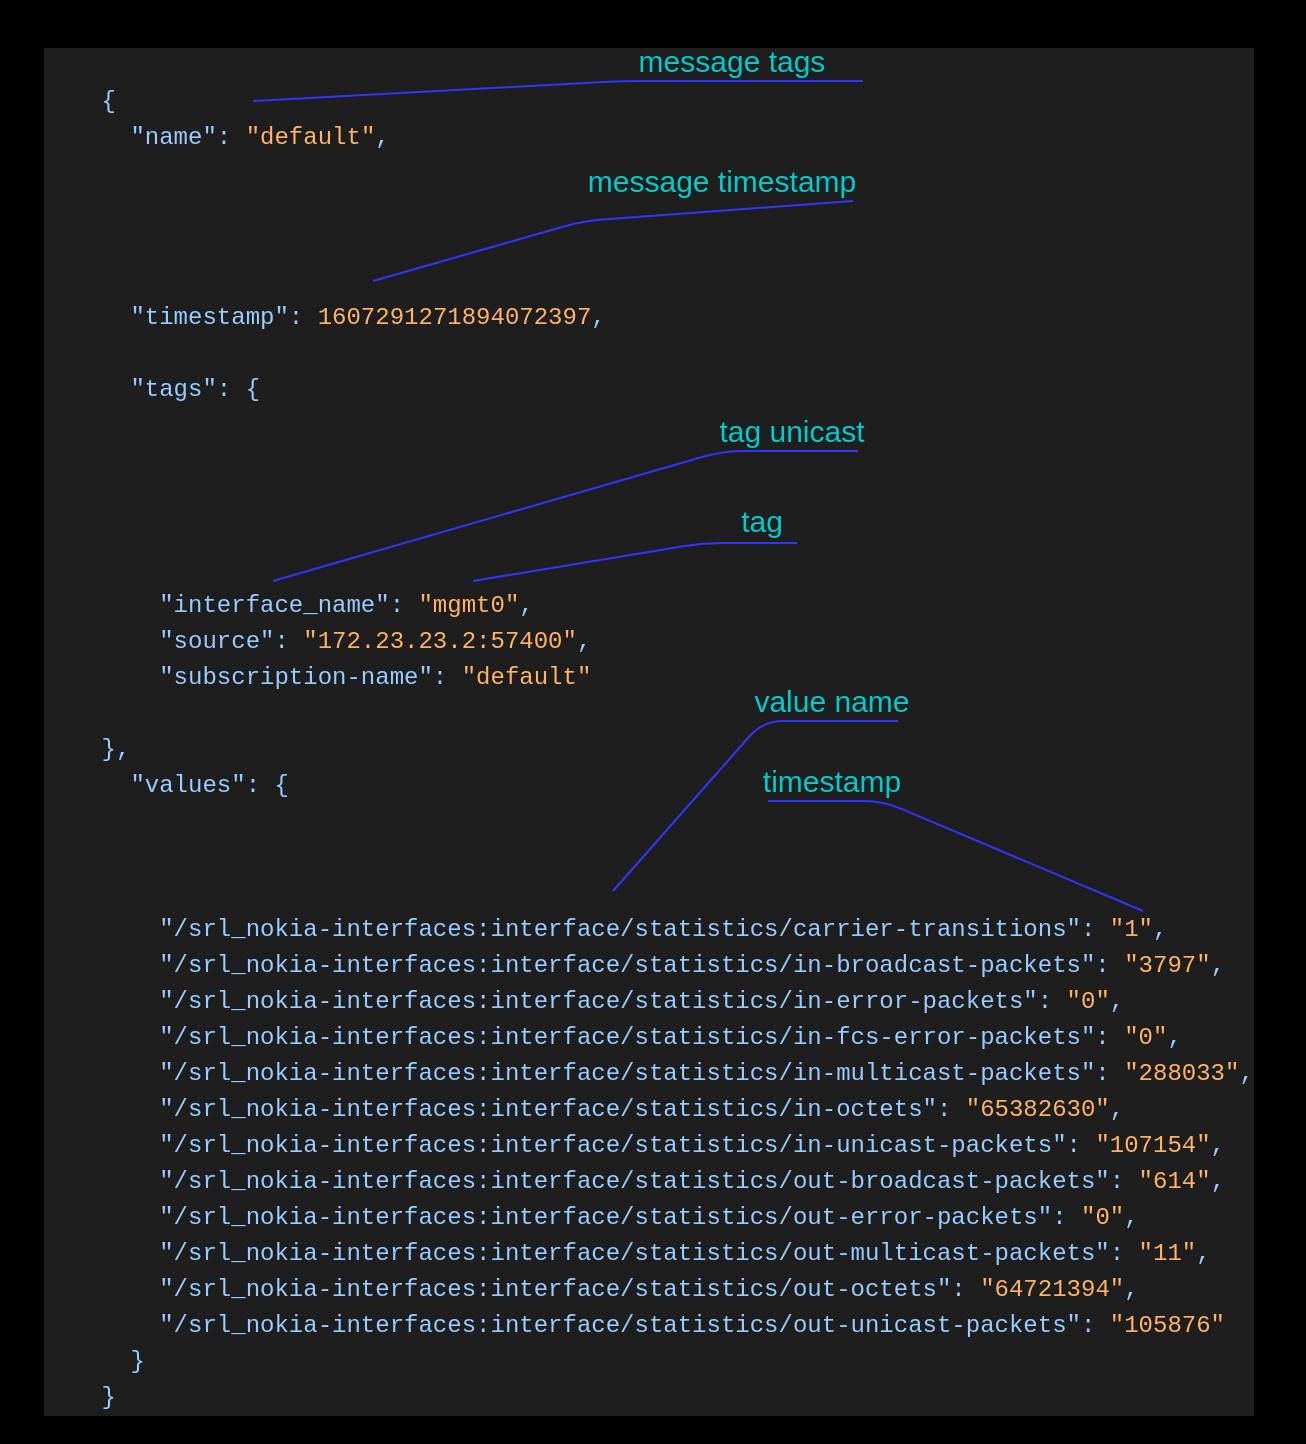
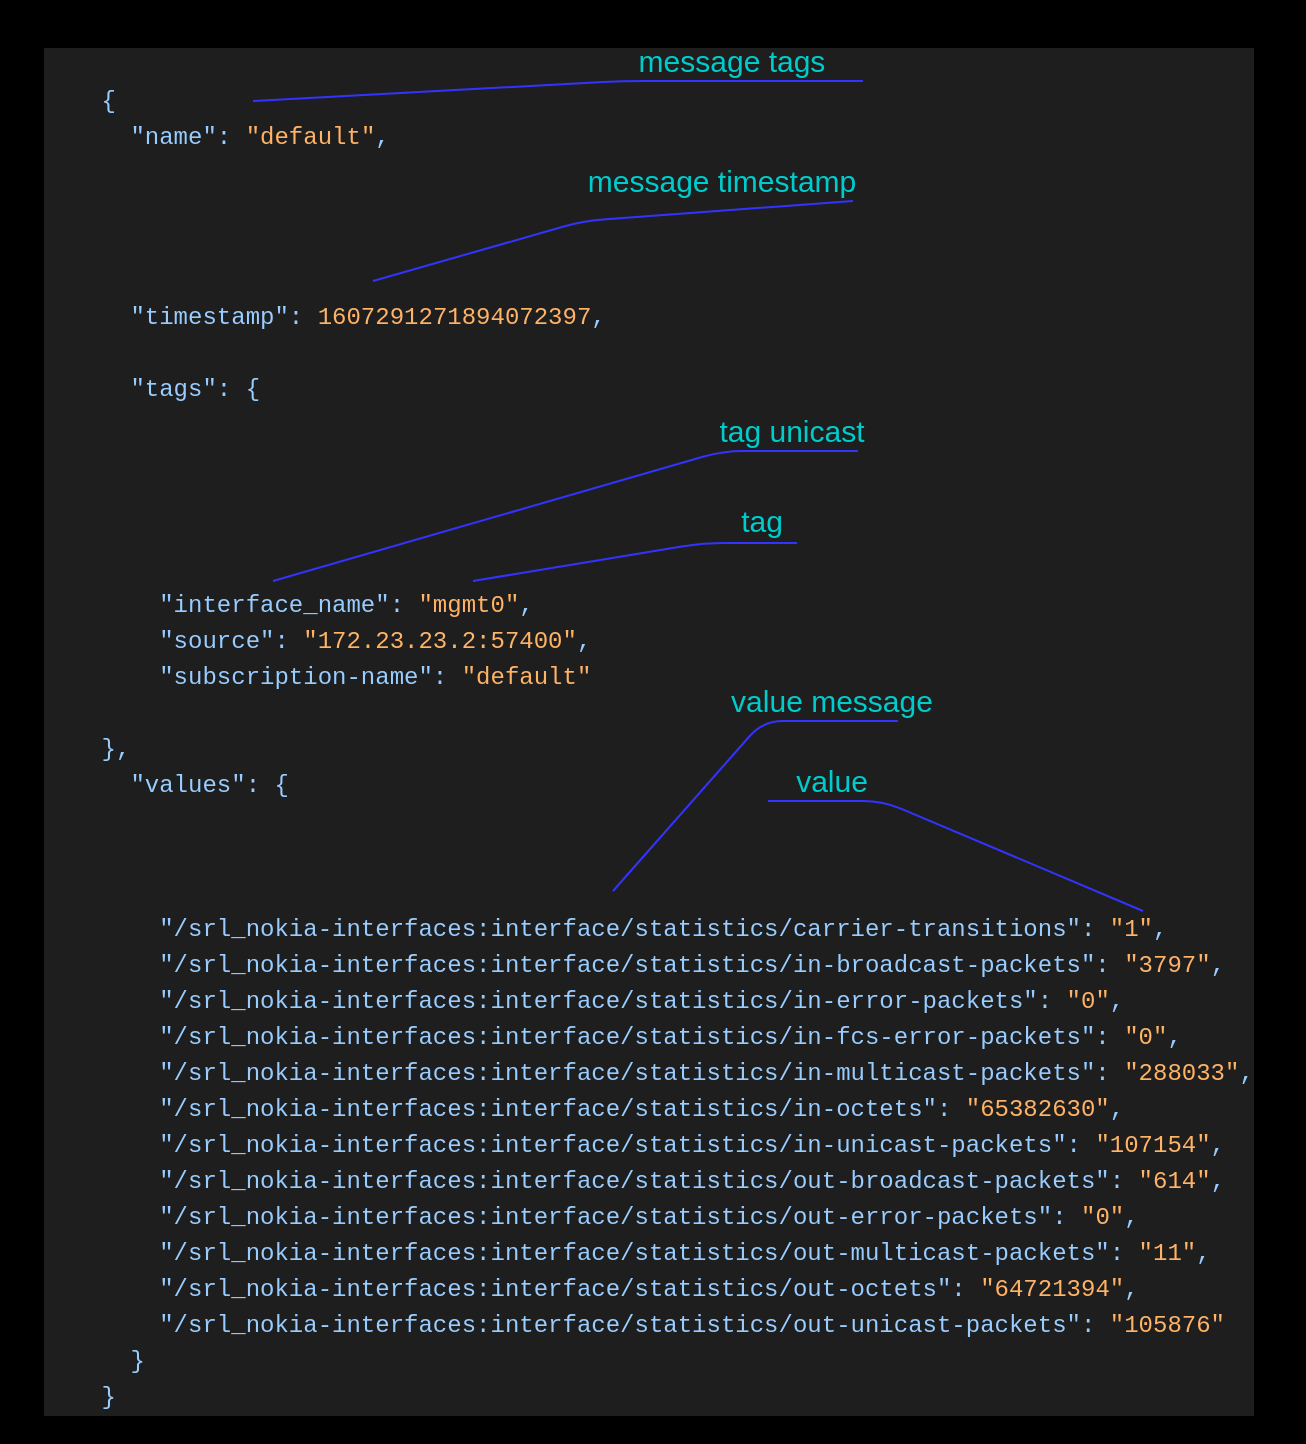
  <mxCell id="0" />
  <mxCell id="1" parent="0" />
  <mxCell id="2" value="&lt;div style=&quot;background-color: rgb(30 , 30 , 30) ; font-family: &amp;#34;menlo&amp;#34; , &amp;#34;monaco&amp;#34; , &amp;#34;courier new&amp;#34; , monospace ; line-height: 18px&quot;&gt;&lt;div&gt;&lt;font color=&quot;#99ccff&quot;&gt;&amp;nbsp; &amp;nbsp;&amp;nbsp;&lt;/font&gt;&lt;/div&gt;&lt;div&gt;&lt;font color=&quot;#99ccff&quot;&gt;&amp;nbsp; &amp;nbsp; {&lt;/font&gt;&lt;/div&gt;&lt;div&gt;&lt;font color=&quot;#99ccff&quot;&gt;&amp;nbsp; &amp;nbsp; &amp;nbsp; &quot;name&quot;: &lt;/font&gt;&lt;font color=&quot;#ffb366&quot;&gt;&quot;default&quot;&lt;/font&gt;&lt;font color=&quot;#99ccff&quot;&gt;,&lt;/font&gt;&lt;/div&gt;&lt;div&gt;&lt;font color=&quot;#99ccff&quot;&gt;&lt;br&gt;&lt;/font&gt;&lt;/div&gt;&lt;div&gt;&lt;font color=&quot;#99ccff&quot;&gt;&lt;br&gt;&lt;/font&gt;&lt;/div&gt;&lt;div&gt;&lt;font color=&quot;#99ccff&quot;&gt;&lt;br&gt;&lt;/font&gt;&lt;/div&gt;&lt;div&gt;&lt;font color=&quot;#99ccff&quot;&gt;&lt;br&gt;&lt;/font&gt;&lt;/div&gt;&lt;div&gt;&lt;font color=&quot;#99ccff&quot;&gt;&amp;nbsp; &amp;nbsp; &amp;nbsp; &quot;timestamp&quot;: &lt;/font&gt;&lt;font color=&quot;#ffb366&quot;&gt;1607291271894072397&lt;/font&gt;&lt;font color=&quot;#99ccff&quot;&gt;,&lt;/font&gt;&lt;/div&gt;&lt;div&gt;&lt;font color=&quot;#99ccff&quot;&gt;&lt;br&gt;&lt;/font&gt;&lt;/div&gt;&lt;div&gt;&lt;font color=&quot;#99ccff&quot;&gt;&amp;nbsp; &amp;nbsp; &amp;nbsp; &quot;tags&quot;: {&lt;/font&gt;&lt;/div&gt;&lt;div&gt;&lt;font color=&quot;#99ccff&quot;&gt;&lt;br&gt;&lt;/font&gt;&lt;/div&gt;&lt;div&gt;&lt;font color=&quot;#99ccff&quot;&gt;&lt;br&gt;&lt;/font&gt;&lt;/div&gt;&lt;div&gt;&lt;font color=&quot;#99ccff&quot;&gt;&lt;br&gt;&lt;/font&gt;&lt;/div&gt;&lt;div&gt;&lt;font color=&quot;#99ccff&quot;&gt;&lt;br&gt;&lt;/font&gt;&lt;/div&gt;&lt;div&gt;&lt;font color=&quot;#99ccff&quot;&gt;&lt;br&gt;&lt;/font&gt;&lt;/div&gt;&lt;div&gt;&lt;font color=&quot;#99ccff&quot;&gt;&amp;nbsp; &amp;nbsp; &amp;nbsp; &amp;nbsp; &quot;interface_name&quot;: &lt;/font&gt;&lt;font color=&quot;#ffb366&quot;&gt;&quot;mgmt0&quot;&lt;/font&gt;&lt;font color=&quot;#99ccff&quot;&gt;,&lt;/font&gt;&lt;/div&gt;&lt;div&gt;&lt;font color=&quot;#99ccff&quot;&gt;&amp;nbsp; &amp;nbsp; &amp;nbsp; &amp;nbsp; &quot;source&quot;: &lt;/font&gt;&lt;font color=&quot;#ffb366&quot;&gt;&quot;172.23.23.2:57400&quot;&lt;/font&gt;&lt;font color=&quot;#99ccff&quot;&gt;,&lt;/font&gt;&lt;/div&gt;&lt;div&gt;&lt;font color=&quot;#99ccff&quot;&gt;&amp;nbsp; &amp;nbsp; &amp;nbsp; &amp;nbsp; &quot;subscription-name&quot;: &lt;/font&gt;&lt;font color=&quot;#ffb366&quot;&gt;&quot;default&quot;&lt;/font&gt;&lt;/div&gt;&lt;div&gt;&lt;font color=&quot;#99ccff&quot;&gt;&lt;br&gt;&lt;/font&gt;&lt;/div&gt;&lt;div&gt;&lt;font color=&quot;#99ccff&quot;&gt;&amp;nbsp; &amp;nbsp; },&lt;/font&gt;&lt;/div&gt;&lt;div&gt;&lt;font color=&quot;#99ccff&quot;&gt;&amp;nbsp; &amp;nbsp; &amp;nbsp; &quot;values&quot;: {&lt;/font&gt;&lt;/div&gt;&lt;div&gt;&lt;font color=&quot;#99ccff&quot;&gt;&lt;br&gt;&lt;/font&gt;&lt;/div&gt;&lt;div&gt;&lt;font color=&quot;#99ccff&quot;&gt;&lt;br&gt;&lt;/font&gt;&lt;/div&gt;&lt;div&gt;&lt;font color=&quot;#99ccff&quot;&gt;&lt;br&gt;&lt;/font&gt;&lt;/div&gt;&lt;div&gt;&lt;font color=&quot;#99ccff&quot;&gt;&amp;nbsp; &amp;nbsp; &amp;nbsp; &amp;nbsp; &quot;/srl_nokia-interfaces:interface/statistics/carrier-transitions&quot;: &lt;/font&gt;&lt;font color=&quot;#ffb366&quot;&gt;&quot;1&quot;&lt;/font&gt;&lt;font color=&quot;#99ccff&quot;&gt;,&lt;/font&gt;&lt;/div&gt;&lt;div&gt;&lt;font color=&quot;#99ccff&quot;&gt;&amp;nbsp; &amp;nbsp; &amp;nbsp; &amp;nbsp; &quot;/srl_nokia-interfaces:interface/statistics/in-broadcast-packets&quot;: &lt;/font&gt;&lt;font color=&quot;#ffb366&quot;&gt;&quot;3797&quot;&lt;/font&gt;&lt;font color=&quot;#99ccff&quot;&gt;,&lt;/font&gt;&lt;/div&gt;&lt;div&gt;&lt;font color=&quot;#99ccff&quot;&gt;&amp;nbsp; &amp;nbsp; &amp;nbsp; &amp;nbsp; &quot;/srl_nokia-interfaces:interface/statistics/in-error-packets&quot;:&lt;/font&gt;&lt;font color=&quot;#ffb366&quot;&gt; &quot;0&quot;&lt;/font&gt;&lt;font color=&quot;#99ccff&quot;&gt;,&lt;/font&gt;&lt;/div&gt;&lt;div&gt;&lt;font color=&quot;#99ccff&quot;&gt;&amp;nbsp; &amp;nbsp; &amp;nbsp; &amp;nbsp; &quot;/srl_nokia-interfaces:interface/statistics/in-fcs-error-packets&quot;: &lt;/font&gt;&lt;font color=&quot;#ffb366&quot;&gt;&quot;0&quot;&lt;/font&gt;&lt;font color=&quot;#99ccff&quot;&gt;,&lt;/font&gt;&lt;/div&gt;&lt;div&gt;&lt;font color=&quot;#99ccff&quot;&gt;&amp;nbsp; &amp;nbsp; &amp;nbsp; &amp;nbsp; &quot;/srl_nokia-interfaces:interface/statistics/in-multicast-packets&quot;: &lt;/font&gt;&lt;font color=&quot;#ffb366&quot;&gt;&quot;288033&quot;&lt;/font&gt;&lt;font color=&quot;#99ccff&quot;&gt;,&lt;/font&gt;&lt;/div&gt;&lt;div&gt;&lt;font color=&quot;#99ccff&quot;&gt;&amp;nbsp; &amp;nbsp; &amp;nbsp; &amp;nbsp; &quot;/srl_nokia-interfaces:interface/statistics/in-octets&quot;: &lt;/font&gt;&lt;font color=&quot;#ffb366&quot;&gt;&quot;65382630&quot;&lt;/font&gt;&lt;font color=&quot;#99ccff&quot;&gt;,&lt;/font&gt;&lt;/div&gt;&lt;div&gt;&lt;font color=&quot;#99ccff&quot;&gt;&amp;nbsp; &amp;nbsp; &amp;nbsp; &amp;nbsp; &quot;/srl_nokia-interfaces:interface/statistics/in-unicast-packets&quot;: &lt;/font&gt;&lt;font color=&quot;#ffb366&quot;&gt;&quot;107154&quot;&lt;/font&gt;&lt;font color=&quot;#99ccff&quot;&gt;,&lt;/font&gt;&lt;/div&gt;&lt;div&gt;&lt;font color=&quot;#99ccff&quot;&gt;&amp;nbsp; &amp;nbsp; &amp;nbsp; &amp;nbsp; &quot;/srl_nokia-interfaces:interface/statistics/out-broadcast-packets&quot;: &lt;/font&gt;&lt;font color=&quot;#ffb366&quot;&gt;&quot;614&quot;&lt;/font&gt;&lt;font color=&quot;#99ccff&quot;&gt;,&lt;/font&gt;&lt;/div&gt;&lt;div&gt;&lt;font color=&quot;#99ccff&quot;&gt;&amp;nbsp; &amp;nbsp; &amp;nbsp; &amp;nbsp; &quot;/srl_nokia-interfaces:interface/statistics/out-error-packets&quot;:&lt;/font&gt;&lt;font color=&quot;#ffb366&quot;&gt; &quot;0&quot;&lt;/font&gt;&lt;font color=&quot;#99ccff&quot;&gt;,&lt;/font&gt;&lt;/div&gt;&lt;div&gt;&lt;font color=&quot;#99ccff&quot;&gt;&amp;nbsp; &amp;nbsp; &amp;nbsp; &amp;nbsp; &quot;/srl_nokia-interfaces:interface/statistics/out-multicast-packets&quot;: &lt;/font&gt;&lt;font color=&quot;#ffb366&quot;&gt;&quot;11&quot;&lt;/font&gt;&lt;font color=&quot;#99ccff&quot;&gt;,&lt;/font&gt;&lt;/div&gt;&lt;div&gt;&lt;font color=&quot;#99ccff&quot;&gt;&amp;nbsp; &amp;nbsp; &amp;nbsp; &amp;nbsp; &quot;/srl_nokia-interfaces:interface/statistics/out-octets&quot;: &lt;/font&gt;&lt;font color=&quot;#ffb366&quot;&gt;&quot;64721394&quot;&lt;/font&gt;&lt;font color=&quot;#99ccff&quot;&gt;,&lt;/font&gt;&lt;/div&gt;&lt;div&gt;&lt;font color=&quot;#99ccff&quot;&gt;&amp;nbsp; &amp;nbsp; &amp;nbsp; &amp;nbsp; &quot;/srl_nokia-interfaces:interface/statistics/out-unicast-packets&quot;: &lt;/font&gt;&lt;font color=&quot;#ffb366&quot;&gt;&quot;105876&quot;&lt;/font&gt;&lt;/div&gt;&lt;div&gt;&lt;font color=&quot;#99ccff&quot;&gt;&amp;nbsp; &amp;nbsp; &amp;nbsp; }&lt;/font&gt;&lt;/div&gt;&lt;div&gt;&lt;font color=&quot;#99ccff&quot;&gt;&amp;nbsp; &amp;nbsp; }&lt;/font&gt;&lt;/div&gt;&lt;/div&gt;" style="text;html=1;strokeColor=none;fillColor=none;align=left;verticalAlign=middle;whiteSpace=wrap;rounded=0;" parent="1" vertex="1"><mxGeometry x="20" y="30" width="611" height="670" as="geometry" /></mxCell>
  <mxCell id="3" value="&lt;font style=&quot;font-size: 15px&quot; color=&quot;#00cccc&quot;&gt;message tags&lt;/font&gt;" style="text;html=1;strokeColor=none;fillColor=none;align=center;verticalAlign=middle;whiteSpace=wrap;rounded=0;" vertex="1" parent="1"><mxGeometry x="301" y="20" width="130" height="20" as="geometry" /></mxCell>
  <mxCell id="4" value="&lt;font style=&quot;font-size: 15px&quot; color=&quot;#00cccc&quot;&gt;tag unicast&lt;/font&gt;" style="text;html=1;strokeColor=none;fillColor=none;align=center;verticalAlign=middle;whiteSpace=wrap;rounded=0;" vertex="1" parent="1"><mxGeometry x="331" y="205" width="130" height="20" as="geometry" /></mxCell>
  <mxCell id="5" value="&lt;span style=&quot;font-size: 15px&quot;&gt;&lt;font color=&quot;#00cccc&quot;&gt;tag&lt;/font&gt;&lt;/span&gt;" style="text;html=1;strokeColor=none;fillColor=none;align=center;verticalAlign=middle;whiteSpace=wrap;rounded=0;" vertex="1" parent="1"><mxGeometry x="341" y="250" width="80" height="20" as="geometry" /></mxCell>
  <mxCell id="6" value="&lt;span style=&quot;color: rgb(0 , 204 , 204) ; font-size: 15px&quot;&gt;message&lt;/span&gt;&lt;font style=&quot;font-size: 15px&quot; color=&quot;#00cccc&quot;&gt;&amp;nbsp;timestamp&lt;/font&gt;" style="text;html=1;strokeColor=none;fillColor=none;align=center;verticalAlign=middle;whiteSpace=wrap;rounded=0;" vertex="1" parent="1"><mxGeometry x="296" y="80" width="130" height="20" as="geometry" /></mxCell>
- <mxCell id="7" value="&lt;font style=&quot;font-size: 15px&quot; color=&quot;#00cccc&quot;&gt;value name&lt;/font&gt;" style="text;html=1;strokeColor=none;fillColor=none;align=center;verticalAlign=middle;whiteSpace=wrap;rounded=0;" vertex="1" parent="1"><mxGeometry x="351" y="340" width="130" height="20" as="geometry" /></mxCell>
- <mxCell id="8" value="&lt;span style=&quot;font-size: 15px&quot;&gt;&lt;font color=&quot;#00cccc&quot;&gt;timestamp&lt;/font&gt;&lt;/span&gt;" style="text;html=1;strokeColor=none;fillColor=none;align=center;verticalAlign=middle;whiteSpace=wrap;rounded=0;" vertex="1" parent="1"><mxGeometry x="351" y="380" width="130" height="20" as="geometry" /></mxCell>
+ <mxCell id="7" value="&lt;font style=&quot;font-size: 15px&quot; color=&quot;#00cccc&quot;&gt;value message&lt;/font&gt;" style="text;html=1;strokeColor=none;fillColor=none;align=center;verticalAlign=middle;whiteSpace=wrap;rounded=0;" vertex="1" parent="1"><mxGeometry x="351" y="340" width="130" height="20" as="geometry" /></mxCell>
+ <mxCell id="8" value="&lt;span style=&quot;font-size: 15px&quot;&gt;&lt;font color=&quot;#00cccc&quot;&gt;value&lt;/font&gt;&lt;/span&gt;" style="text;html=1;strokeColor=none;fillColor=none;align=center;verticalAlign=middle;whiteSpace=wrap;rounded=0;" vertex="1" parent="1"><mxGeometry x="351" y="380" width="130" height="20" as="geometry" /></mxCell>
  <mxCell id="9" value="" style="endArrow=none;html=1;strokeColor=#3333FF;entryX=0.5;entryY=0;entryDx=0;entryDy=0;exitX=1;exitY=1;exitDx=0;exitDy=0;" edge="1" parent="1" source="6"><mxGeometry width="50" height="50" relative="1" as="geometry"><mxPoint x="361" y="310" as="sourcePoint" /><mxPoint x="186" y="140" as="targetPoint" /><Array as="points"><mxPoint x="291" y="110" /></Array></mxGeometry></mxCell>
  <mxCell id="10" value="" style="endArrow=none;html=1;strokeColor=#3333FF;exitX=0.5;exitY=0;exitDx=0;exitDy=0;entryX=1;entryY=1;entryDx=0;entryDy=0;" edge="1" parent="1" target="3"><mxGeometry width="50" height="50" relative="1" as="geometry"><mxPoint x="126" y="50" as="sourcePoint" /><mxPoint x="411" y="260" as="targetPoint" /><Array as="points"><mxPoint x="311" y="40" /></Array></mxGeometry></mxCell>
  <mxCell id="11" value="" style="endArrow=none;html=1;strokeColor=#3333FF;entryX=0.75;entryY=1;entryDx=0;entryDy=0;exitX=0.5;exitY=0;exitDx=0;exitDy=0;" edge="1" parent="1" target="4"><mxGeometry width="50" height="50" relative="1" as="geometry"><mxPoint x="136" y="290" as="sourcePoint" /><mxPoint x="411" y="260" as="targetPoint" /><Array as="points"><mxPoint x="361" y="225" /></Array></mxGeometry></mxCell>
  <mxCell id="12" value="" style="endArrow=none;html=1;strokeColor=#3333FF;exitX=0.5;exitY=0;exitDx=0;exitDy=0;" edge="1" parent="1"><mxGeometry width="50" height="50" relative="1" as="geometry"><mxPoint x="236" y="290" as="sourcePoint" /><mxPoint x="391" y="271" as="targetPoint" /><Array as="points"><mxPoint x="351" y="271" /><mxPoint x="401" y="271" /></Array></mxGeometry></mxCell>
  <mxCell id="13" value="" style="endArrow=none;html=1;strokeColor=#3333FF;exitX=0.5;exitY=0;exitDx=0;exitDy=0;entryX=0.75;entryY=1;entryDx=0;entryDy=0;" edge="1" parent="1" target="7"><mxGeometry width="50" height="50" relative="1" as="geometry"><mxPoint x="306" y="445" as="sourcePoint" /><mxPoint x="411" y="340" as="targetPoint" /><Array as="points"><mxPoint x="381" y="360" /></Array></mxGeometry></mxCell>
  <mxCell id="14" value="" style="endArrow=none;html=1;strokeColor=#3333FF;exitX=0.5;exitY=0;exitDx=0;exitDy=0;entryX=0.25;entryY=1;entryDx=0;entryDy=0;" edge="1" parent="1" target="8"><mxGeometry width="50" height="50" relative="1" as="geometry"><mxPoint x="571" y="455" as="sourcePoint" /><mxPoint x="411" y="340" as="targetPoint" /><Array as="points"><mxPoint x="441" y="400" /></Array></mxGeometry></mxCell>
